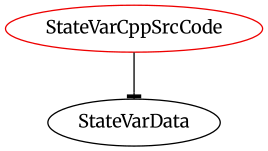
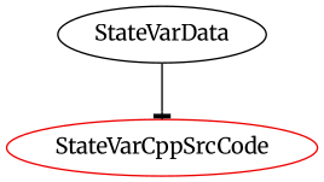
  digraph {
    fontname=Merriweather
    node [fontname=Merriweather]
    n1 [color=red2 label=StateVarCppSrcCode shape=oval]
    StateVarData
-   n1 -> StateVarData [arrowhead=tee fontname=Merriweather]
+   StateVarData -> n1 [arrowhead=tee fontname=Merriweather]
  }
